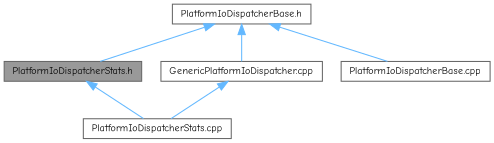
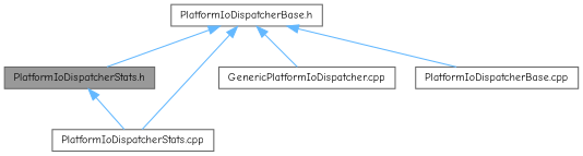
  digraph {
    fontname="Comic Neue"
    node [color=grey40 fillcolor=white fontname="Comic Neue" fontsize=10 shape=box style=filled]
    edge [color=steelblue1 dir=back fontname="Comic Neue" fontsize=10 labelfontname=Helvetica labelfontsize=10 style=solid]
    n1 [color=gray40 fillcolor=grey60 fontcolor=black height=0.2 label="PlatformIoDispatcherStats.h" width=0.4]
    n2 [height=0.2 label="PlatformIoDispatcherStats.cpp" width=0.4]
    n3 [height=0.2 label="PlatformIoDispatcherBase.h" width=0.4]
    n4 [height=0.2 label="GenericPlatformIoDispatcher.cpp" width=0.4]
    n5 [height=0.2 label="PlatformIoDispatcherBase.cpp" width=0.4]
    n1 -> n2
    n3 -> n1
-   n4 -> n2
+   n3 -> n2
    n3 -> n4
    n3 -> n5
  }
